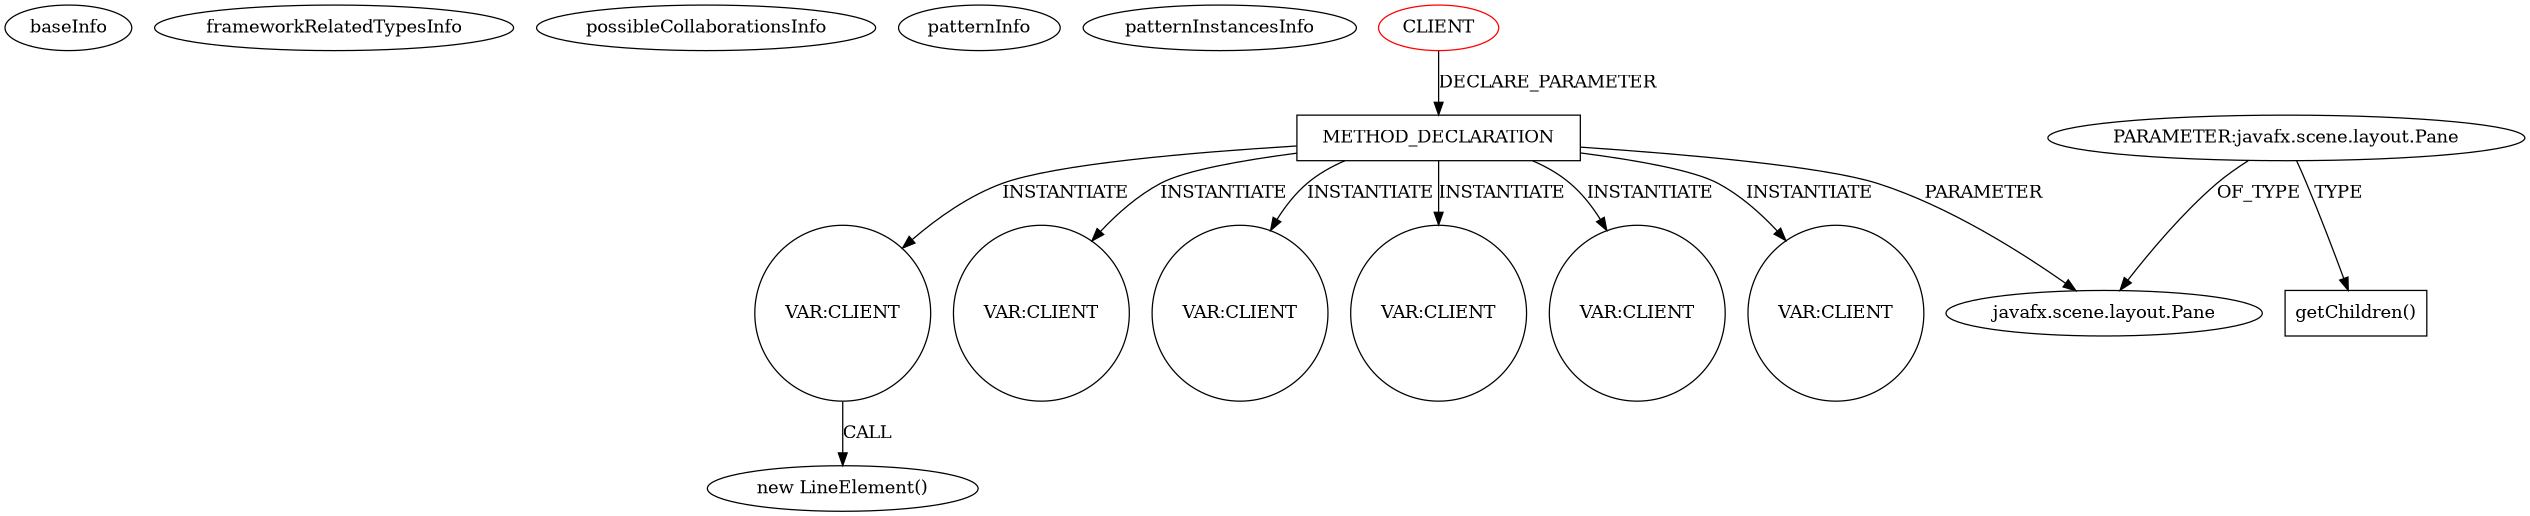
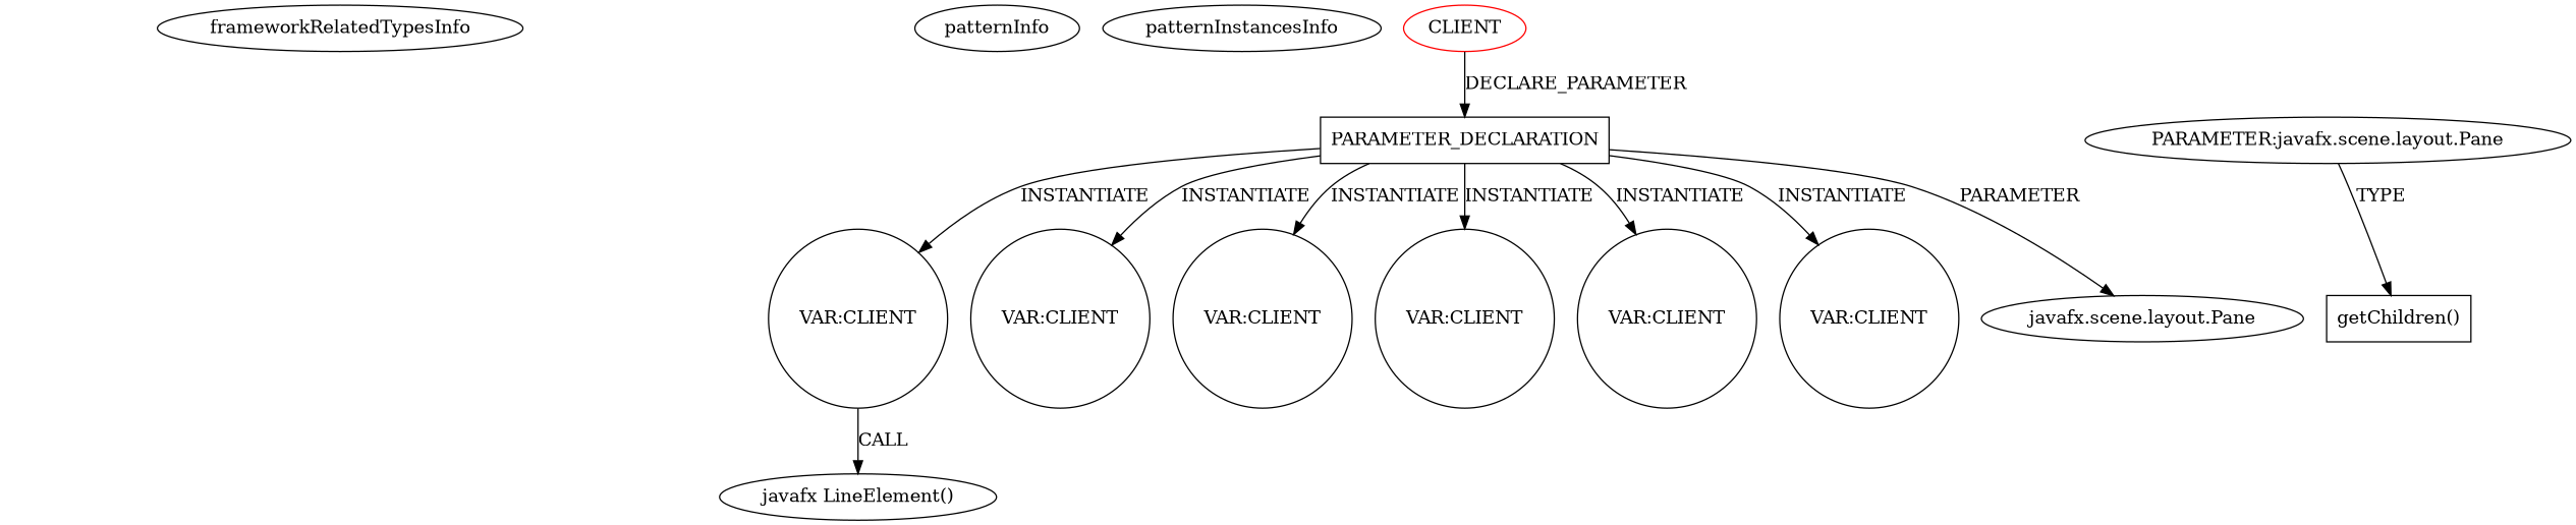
  digraph {
    node [isFrameworkType=false vertexType=VARIABLE_EXPRESION]
-   baseInfo [category=pattern graphId=2925 isAnonymous=false possibleRelation=false isFrameworkType="" vertexType=""]
    frameworkRelatedTypesInfo [isFrameworkType="" vertexType=""]
-   possibleCollaborationsInfo [isFrameworkType="" vertexType=""]
    patternInfo [frequency=2.0 patternRootClient=0 isFrameworkType="" vertexType=""]
    patternInstancesInfo [0="Maxxa-MT-common~/Maxxa-MT-common/MT-common-master/src/cz/commons/example/graphics/node/DefaultNodeExample.java~DefaultNodeExample~922" 1="Maxxa-MT-common~/Maxxa-MT-common/MT-common-master/src/cz/commons/example/graphics/branchNode/BranchElementExample.java~BranchElementExample~916" isFrameworkType="" vertexType=""]
-   n6 [label="new LineElement()" vertexType=CONSTRUCTOR_CALL]
+   n6 [label="javafx LineElement()" vertexType=CONSTRUCTOR_CALL]
    n7 [label="VAR:CLIENT" shape=circle]
-   n8 [label=METHOD_DECLARATION shape=box vertexType=CLIENT_METHOD_DECLARATION]
+   n8 [label=PARAMETER_DECLARATION shape=box vertexType=CLIENT_METHOD_DECLARATION]
    n9 [label="VAR:CLIENT" shape=circle]
    n10 [label="VAR:CLIENT" shape=circle]
    n11 [label="VAR:CLIENT" shape=circle]
    n12 [label="VAR:CLIENT" shape=circle]
    n13 [label="VAR:CLIENT" shape=circle]
    n14 [label="javafx.scene.layout.Pane" vertexType=FRAMEWORK_CLASS_TYPE]
    n15 [label="PARAMETER:javafx.scene.layout.Pane" vertexType=PARAMETER_DECLARATION]
    n16 [label="getChildren()" shape=box vertexType=INSIDE_CALL]
    n17 [color=red label=CLIENT vertexType=ROOT_CLIENT_CLASS_DECLARATION]
    n7 -> n6 [label=CALL]
    n8 -> n7 [label=INSTANTIATE]
    n8 -> n9 [label=INSTANTIATE]
    n8 -> n10 [label=INSTANTIATE]
    n8 -> n11 [label=INSTANTIATE]
    n8 -> n12 [label=INSTANTIATE]
    n8 -> n13 [label=INSTANTIATE]
    n8 -> n14 [label=PARAMETER]
-   n15 -> n14 [label=OF_TYPE]
    n15 -> n16 [label=TYPE]
    n17 -> n8 [label=DECLARE_PARAMETER]
  }
